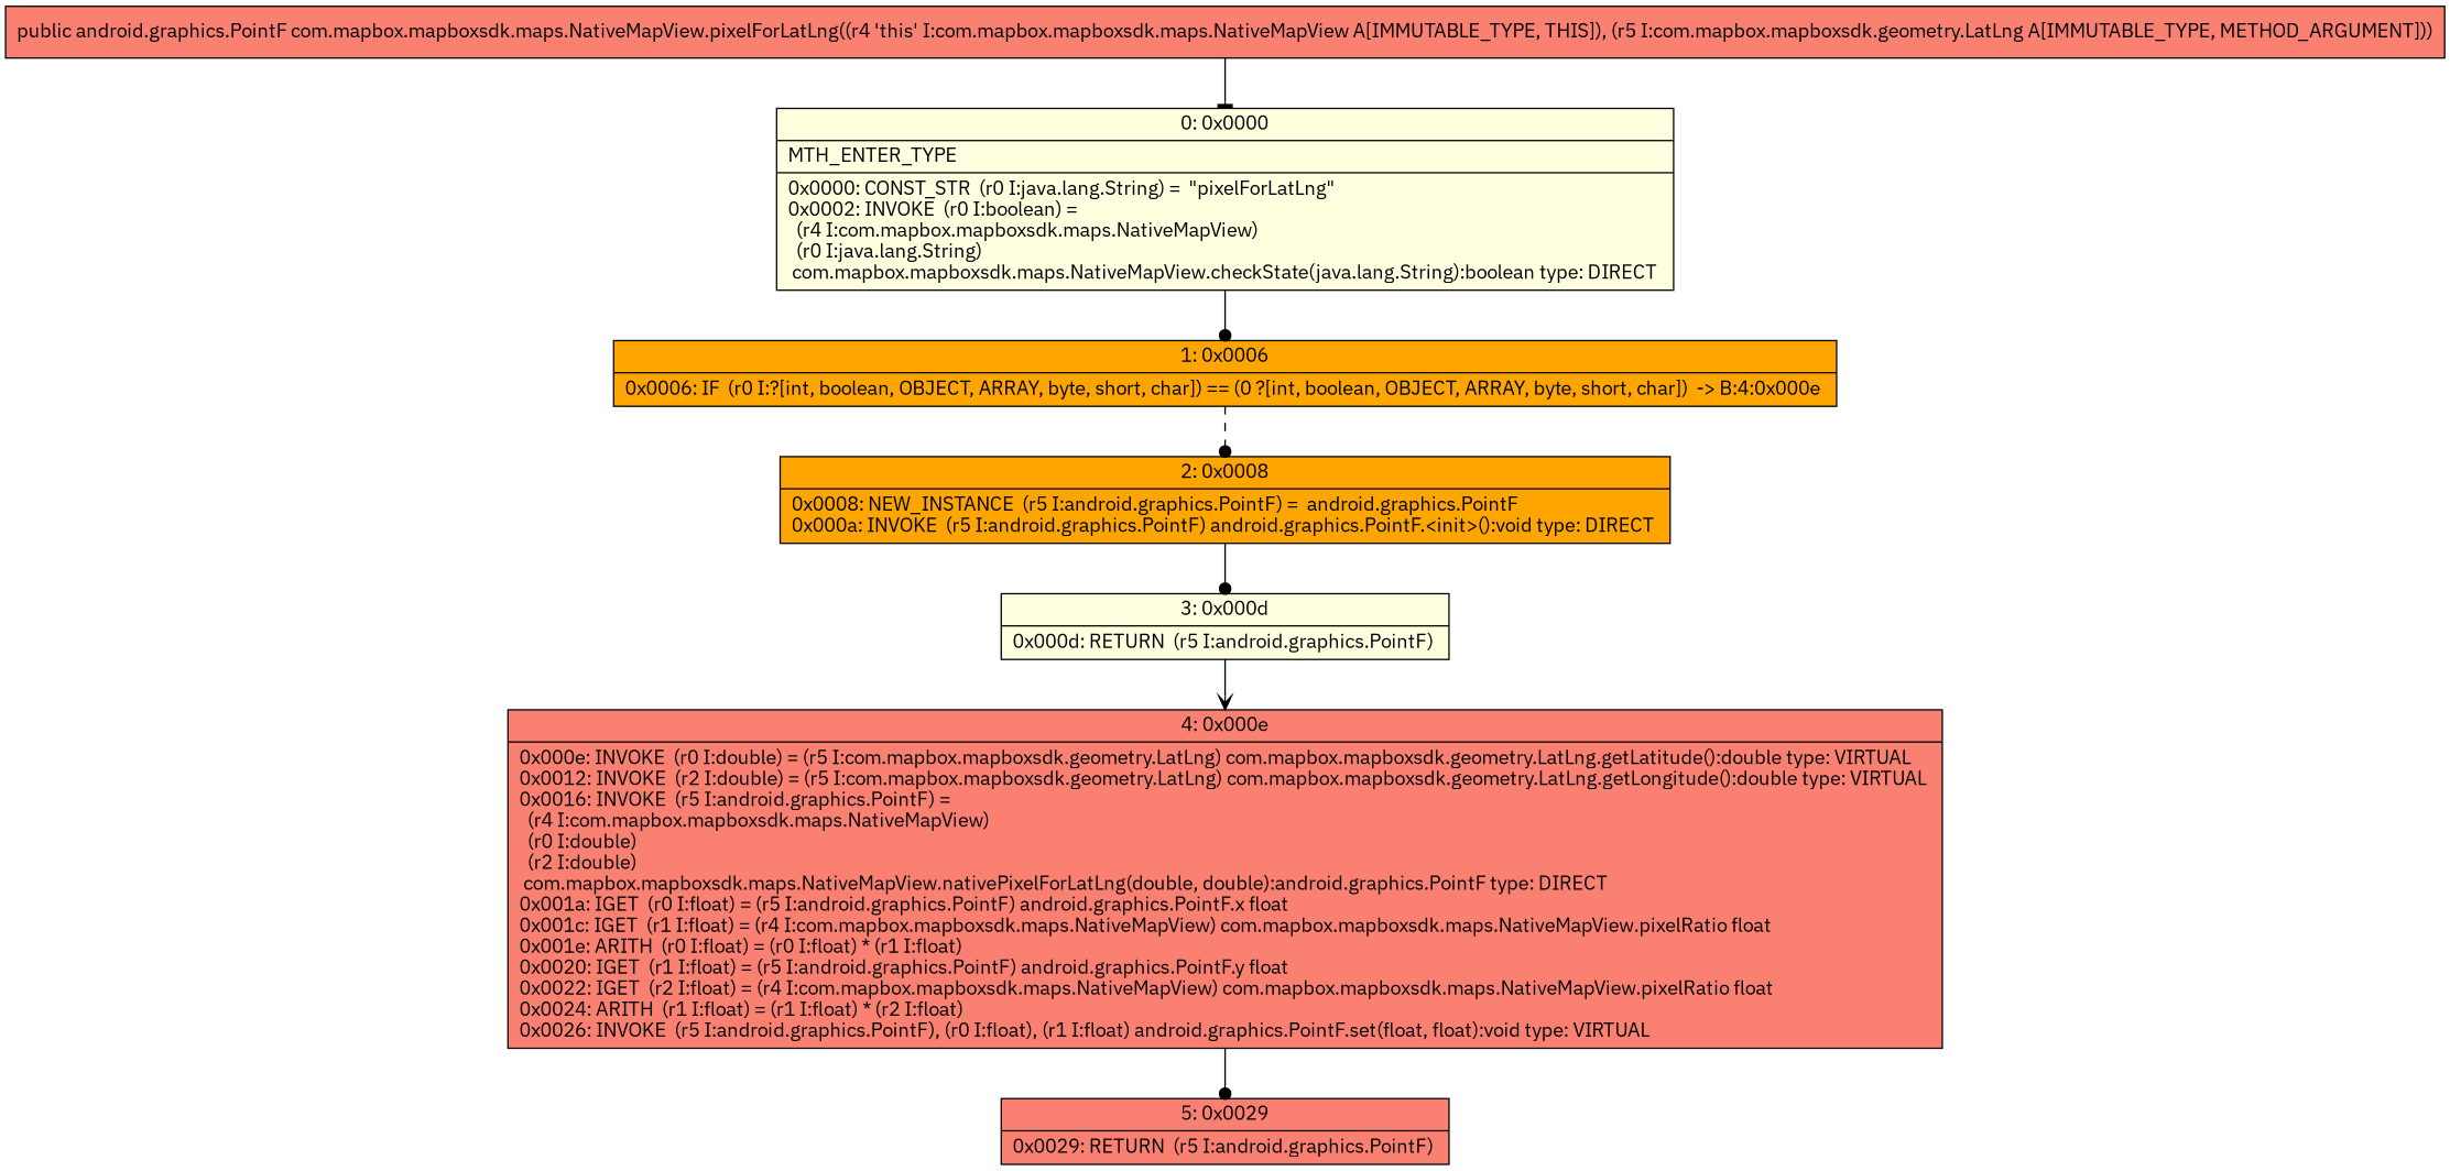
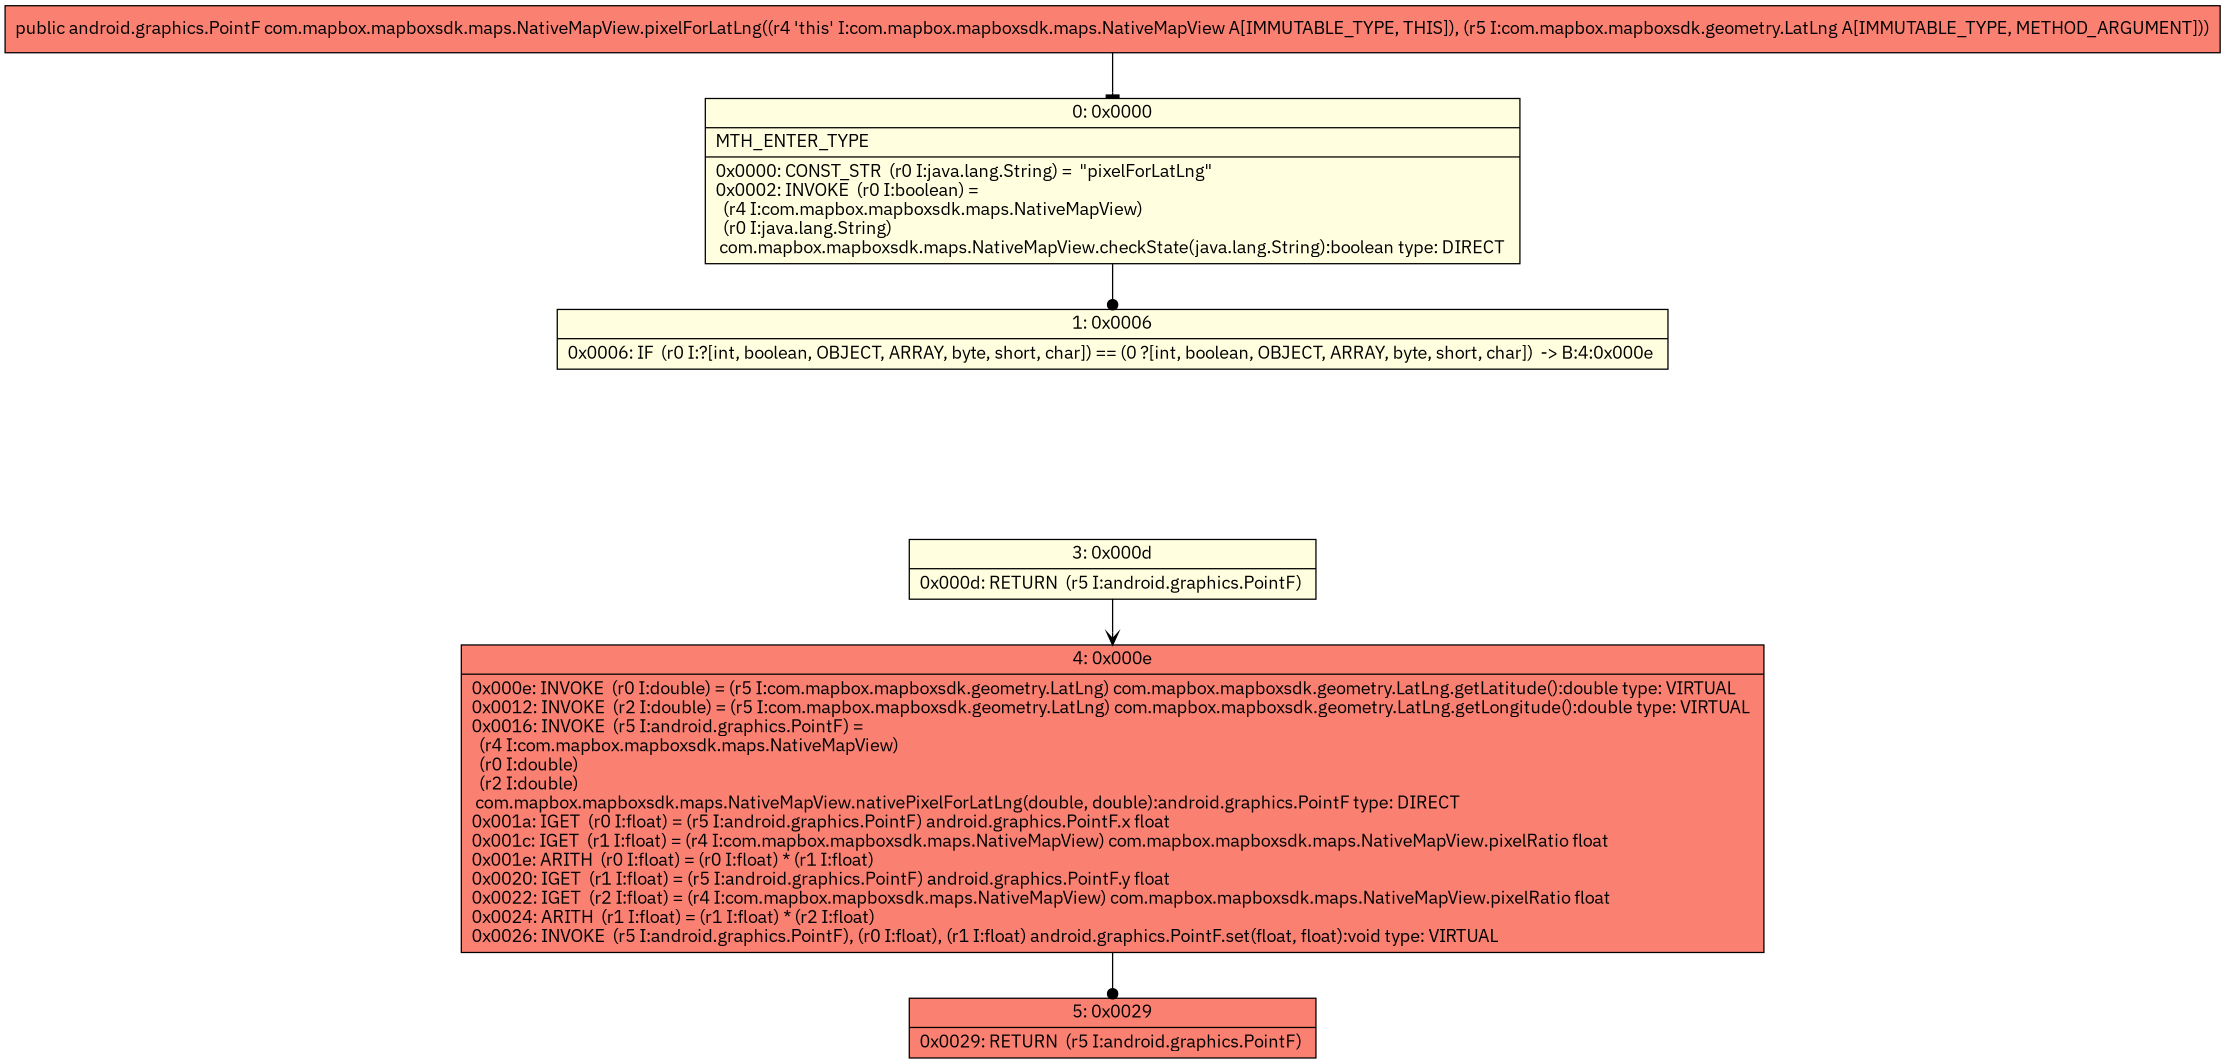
  digraph {
    fontname="IBM Plex Sans"
    node [fillcolor=salmon fontname="IBM Plex Sans" shape=record style=filled]
    edge [arrowhead=dot fontname="IBM Plex Sans"]
    n1 [fillcolor=lightyellow label="{0\:\ 0x0000|MTH_ENTER_TYPE\l|0x0000: CONST_STR  (r0 I:java.lang.String) =  \"pixelForLatLng\" \l0x0002: INVOKE  (r0 I:boolean) = \l  (r4 I:com.mapbox.mapboxsdk.maps.NativeMapView)\l  (r0 I:java.lang.String)\l com.mapbox.mapboxsdk.maps.NativeMapView.checkState(java.lang.String):boolean type: DIRECT \l}"]
-   n2 [fillcolor=orange label="{1\:\ 0x0006|0x0006: IF  (r0 I:?[int, boolean, OBJECT, ARRAY, byte, short, char]) == (0 ?[int, boolean, OBJECT, ARRAY, byte, short, char])  \-\> B:4:0x000e \l}"]
-   n3 [fillcolor=orange label="{2\:\ 0x0008|0x0008: NEW_INSTANCE  (r5 I:android.graphics.PointF) =  android.graphics.PointF \l0x000a: INVOKE  (r5 I:android.graphics.PointF) android.graphics.PointF.\<init\>():void type: DIRECT \l}"]
+   n2 [fillcolor=lightyellow label="{1\:\ 0x0006|0x0006: IF  (r0 I:?[int, boolean, OBJECT, ARRAY, byte, short, char]) == (0 ?[int, boolean, OBJECT, ARRAY, byte, short, char])  \-\> B:4:0x000e \l}"]
    n4 [fillcolor=lightyellow label="{3\:\ 0x000d|0x000d: RETURN  (r5 I:android.graphics.PointF) \l}"]
    n5 [label="{4\:\ 0x000e|0x000e: INVOKE  (r0 I:double) = (r5 I:com.mapbox.mapboxsdk.geometry.LatLng) com.mapbox.mapboxsdk.geometry.LatLng.getLatitude():double type: VIRTUAL \l0x0012: INVOKE  (r2 I:double) = (r5 I:com.mapbox.mapboxsdk.geometry.LatLng) com.mapbox.mapboxsdk.geometry.LatLng.getLongitude():double type: VIRTUAL \l0x0016: INVOKE  (r5 I:android.graphics.PointF) = \l  (r4 I:com.mapbox.mapboxsdk.maps.NativeMapView)\l  (r0 I:double)\l  (r2 I:double)\l com.mapbox.mapboxsdk.maps.NativeMapView.nativePixelForLatLng(double, double):android.graphics.PointF type: DIRECT \l0x001a: IGET  (r0 I:float) = (r5 I:android.graphics.PointF) android.graphics.PointF.x float \l0x001c: IGET  (r1 I:float) = (r4 I:com.mapbox.mapboxsdk.maps.NativeMapView) com.mapbox.mapboxsdk.maps.NativeMapView.pixelRatio float \l0x001e: ARITH  (r0 I:float) = (r0 I:float) * (r1 I:float) \l0x0020: IGET  (r1 I:float) = (r5 I:android.graphics.PointF) android.graphics.PointF.y float \l0x0022: IGET  (r2 I:float) = (r4 I:com.mapbox.mapboxsdk.maps.NativeMapView) com.mapbox.mapboxsdk.maps.NativeMapView.pixelRatio float \l0x0024: ARITH  (r1 I:float) = (r1 I:float) * (r2 I:float) \l0x0026: INVOKE  (r5 I:android.graphics.PointF), (r0 I:float), (r1 I:float) android.graphics.PointF.set(float, float):void type: VIRTUAL \l}"]
    n6 [label="{5\:\ 0x0029|0x0029: RETURN  (r5 I:android.graphics.PointF) \l}"]
    n7 [label="{public android.graphics.PointF com.mapbox.mapboxsdk.maps.NativeMapView.pixelForLatLng((r4 'this' I:com.mapbox.mapboxsdk.maps.NativeMapView A[IMMUTABLE_TYPE, THIS]), (r5 I:com.mapbox.mapboxsdk.geometry.LatLng A[IMMUTABLE_TYPE, METHOD_ARGUMENT])) }"]
    n1 -> n2
-   n2 -> n3 [style=dashed]
-   n3 -> n4
    n4 -> n5 [arrowhead=vee]
    n5 -> n6
    n7 -> n1 [arrowhead=tee]
  }
